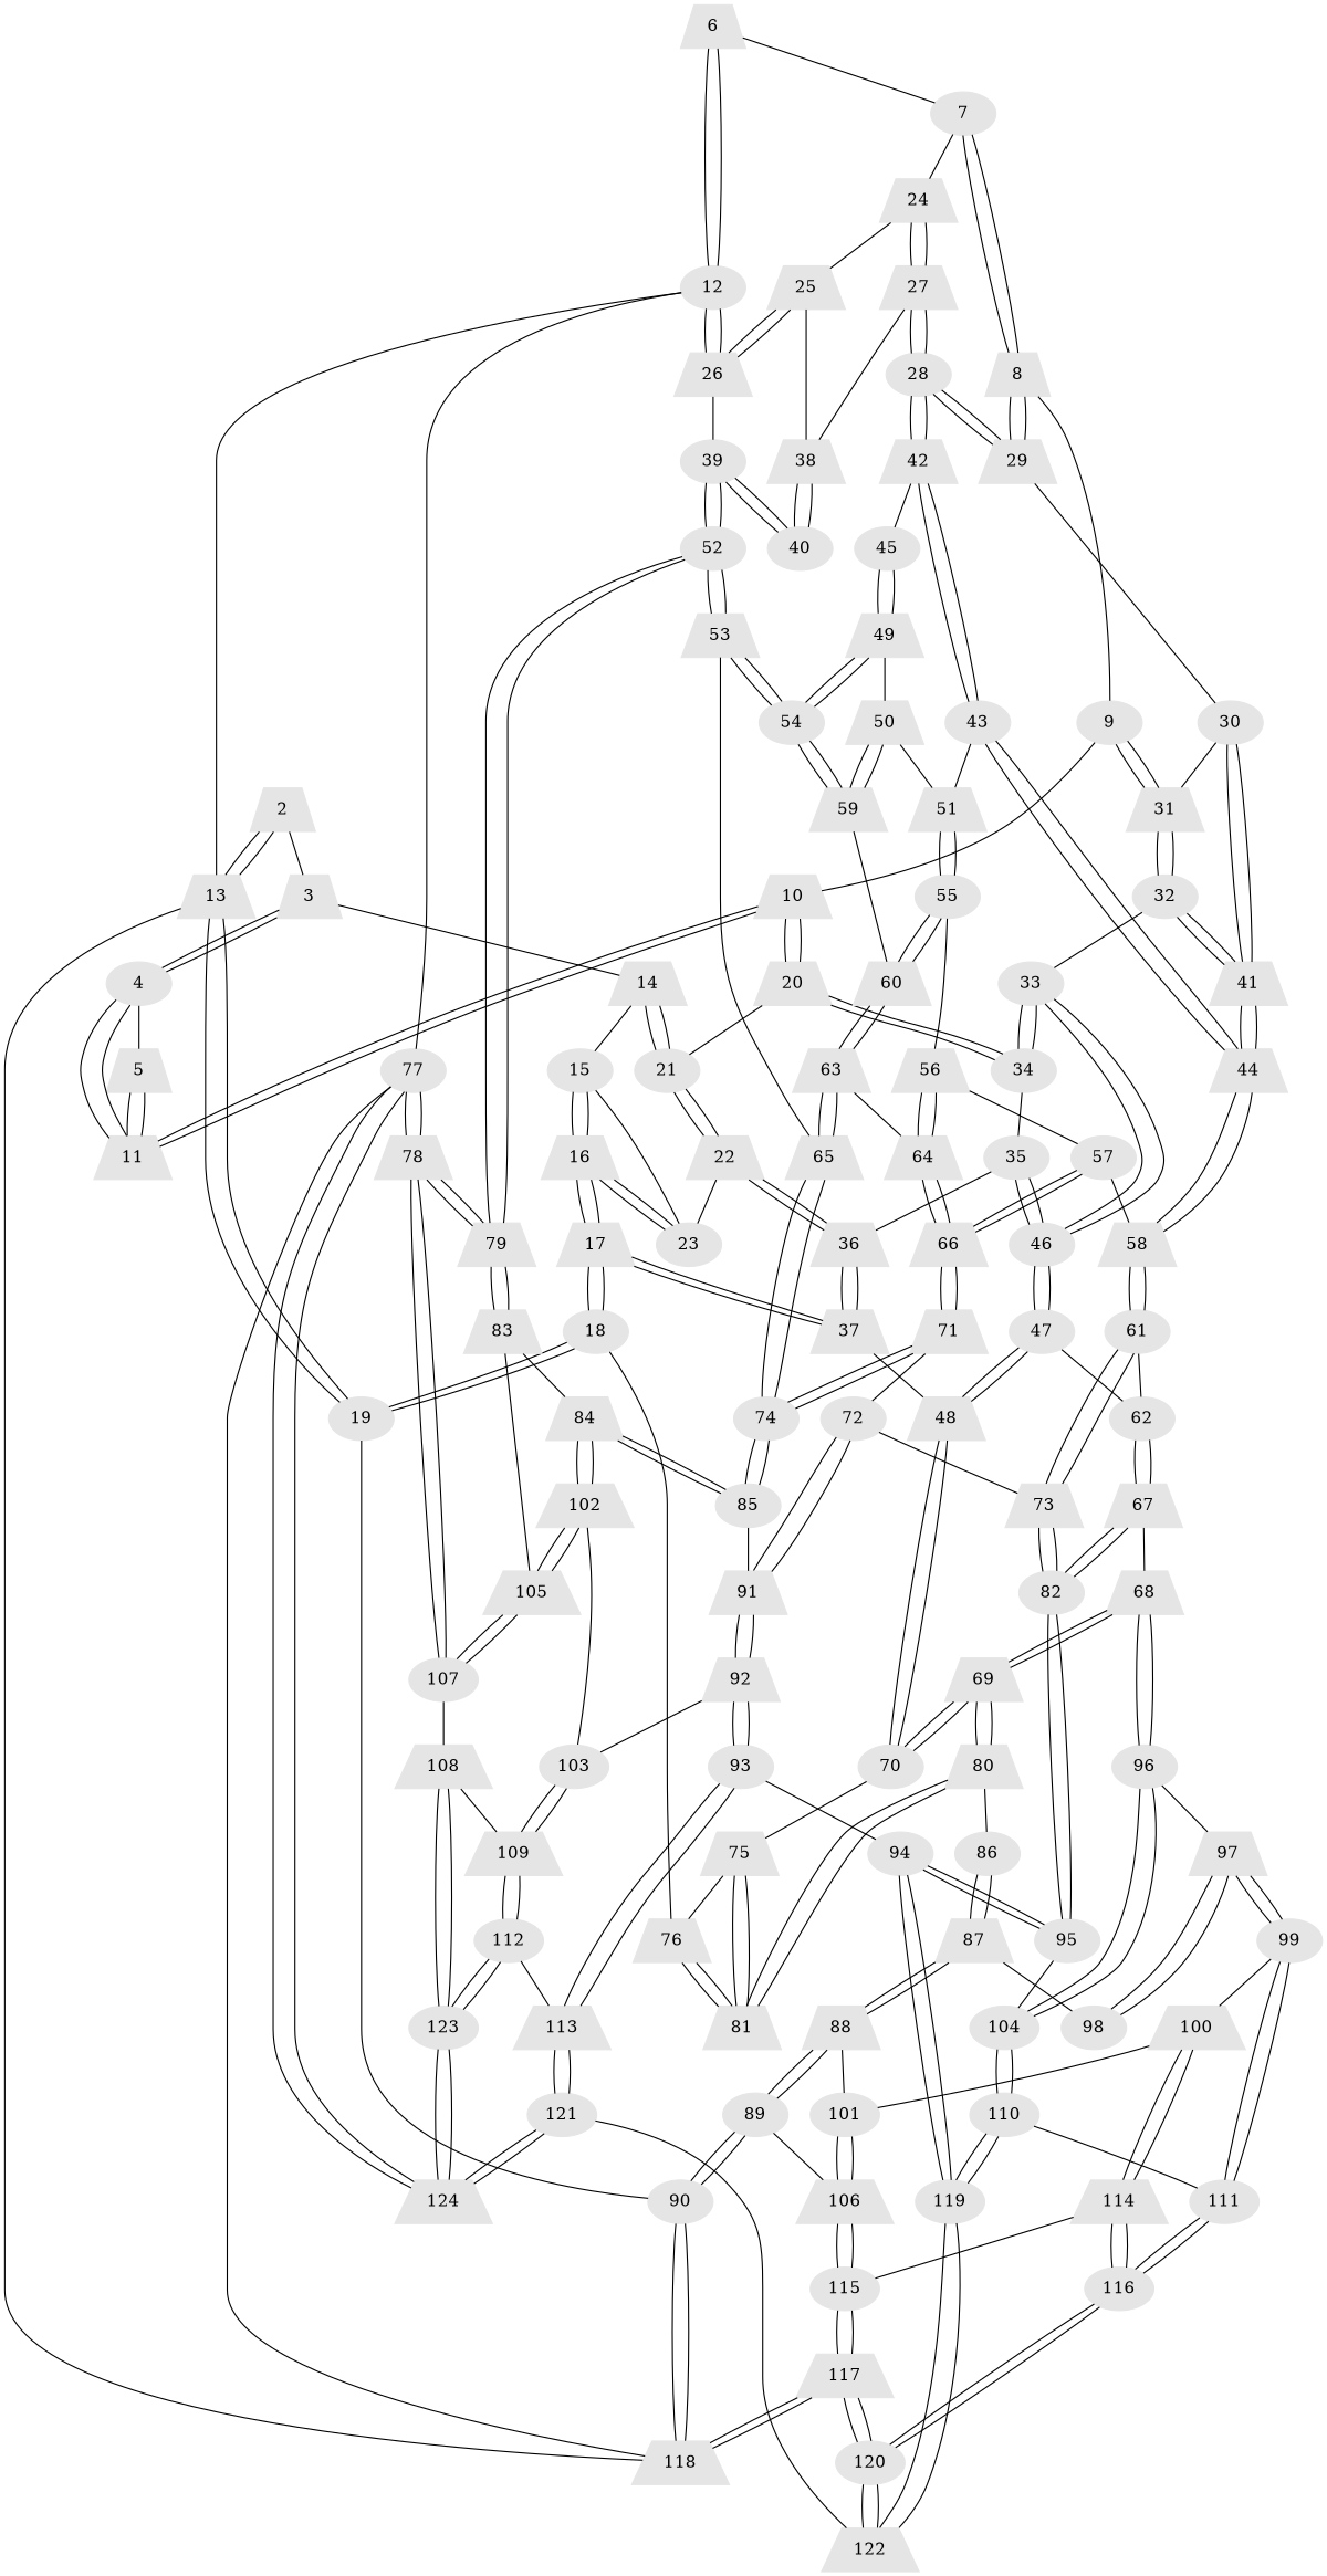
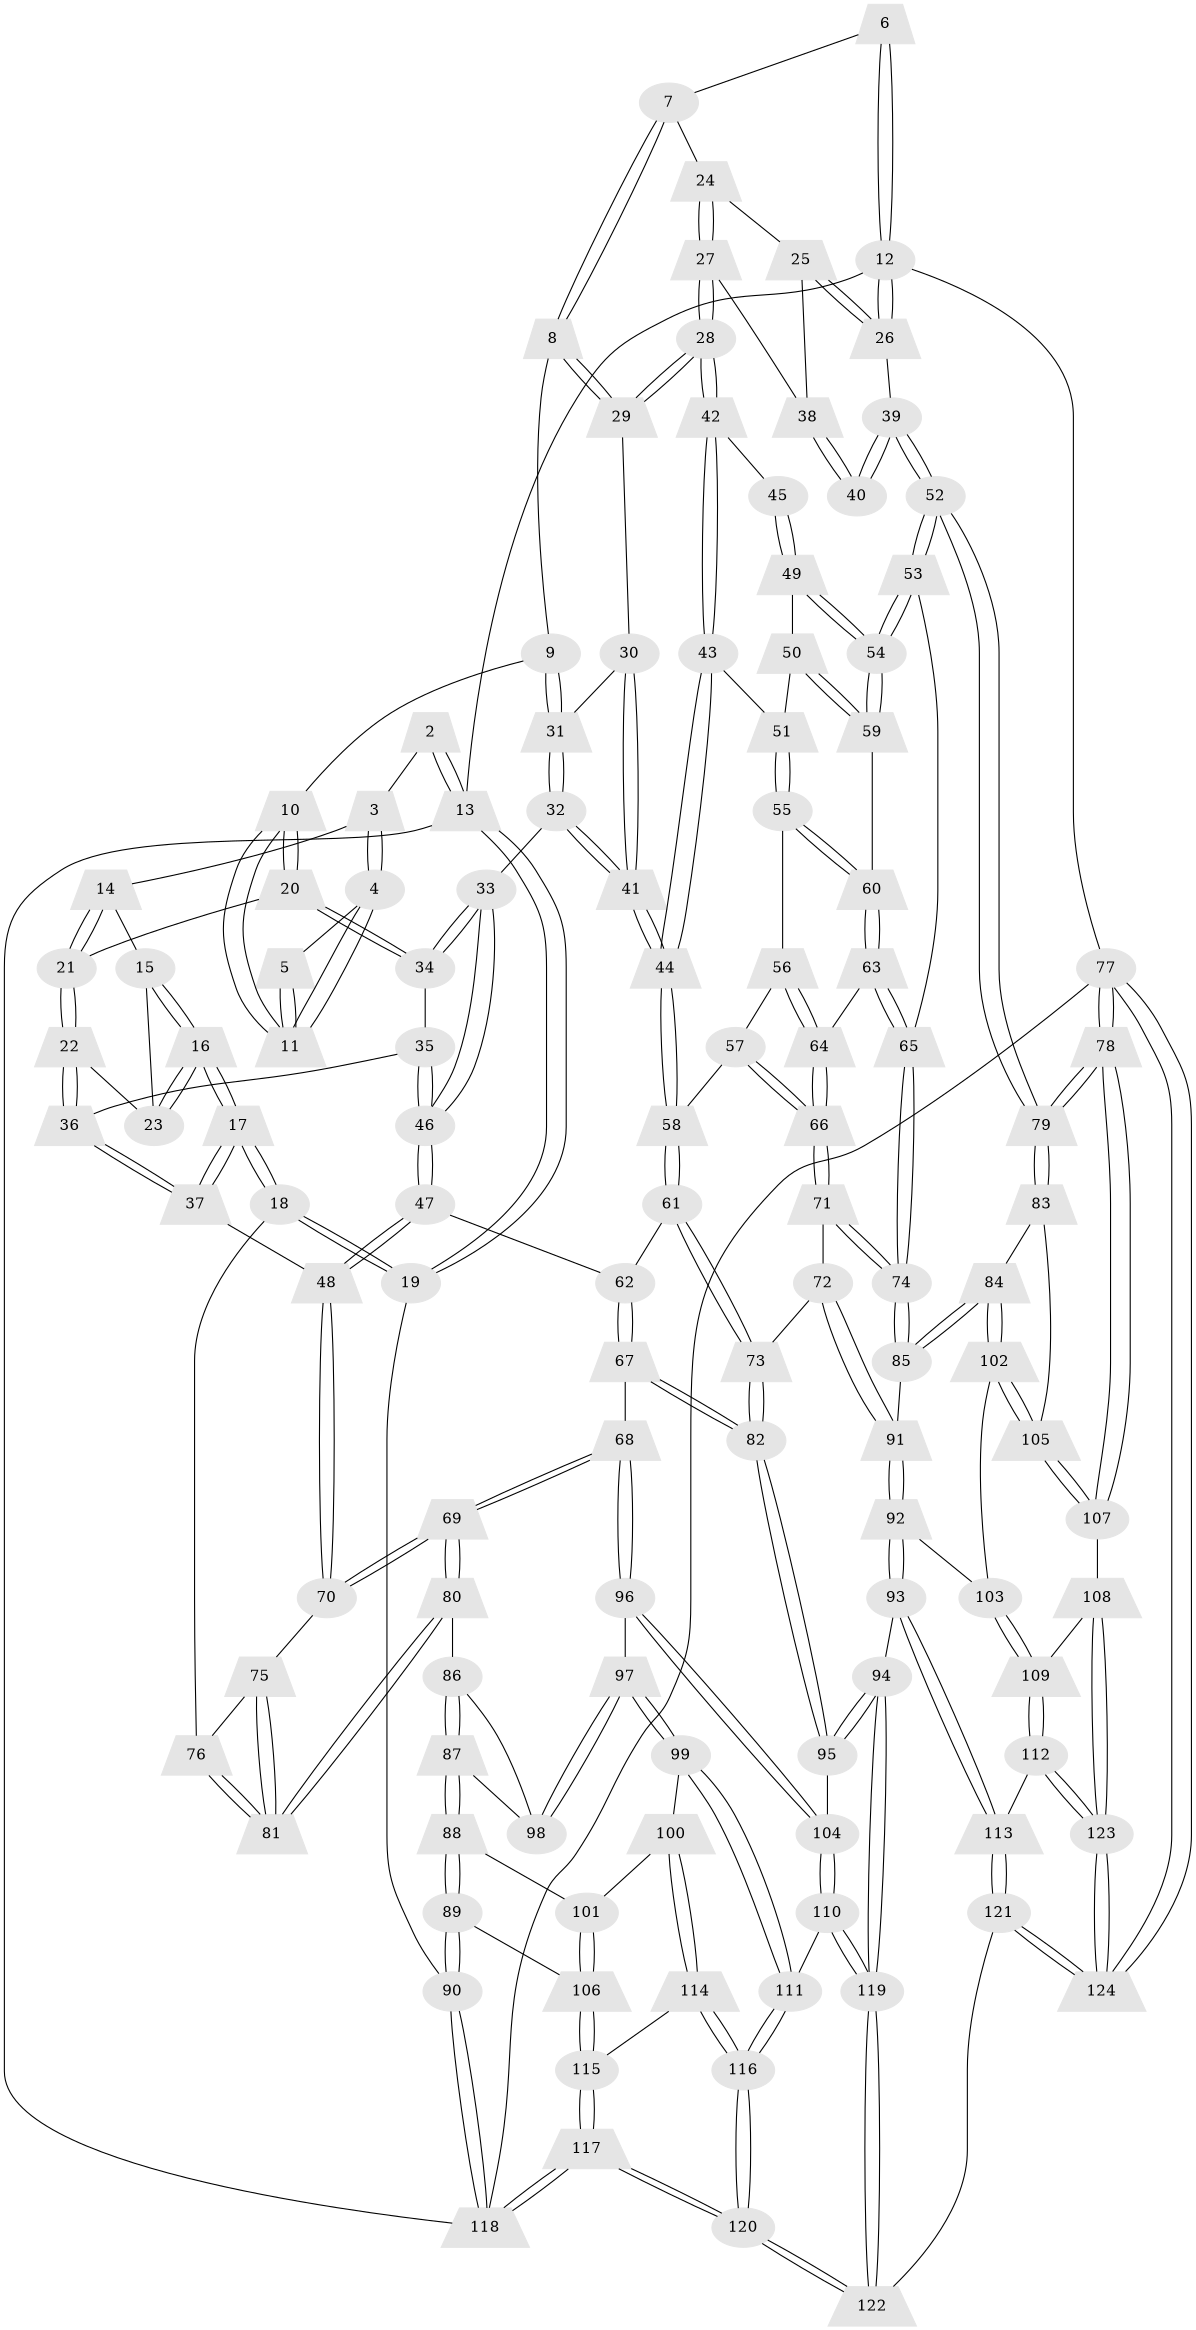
  graph {
    node [color=gray90 shape=trapezium style=filled]
    2
    3
    13
    7 [shape=ellipse]
    6
    12 [shape=ellipse]
    4 [shape=ellipse]
    14
    19 [shape=ellipse]
    118
    5
    11
    15 [shape=ellipse]
    21 [shape=ellipse]
    8
    24
    26
    77 [shape=ellipse]
    9 [shape=ellipse]
    29
    25
    27
    10
    31
    30 [shape=ellipse]
    20
    32 [shape=ellipse]
    34 [shape=ellipse]
    39 [shape=ellipse]
    78
    124
    90 [shape=ellipse]
    16
    23 [shape=ellipse]
    22
    17
    18 [shape=ellipse]
    37
    76
    48
    81
    35 [shape=ellipse]
    36
    38
    28 [shape=ellipse]
    40 [shape=ellipse]
    52 [shape=ellipse]
    42
    45 [shape=ellipse]
    43 [shape=ellipse]
    41
    44
    33 [shape=ellipse]
    46 [shape=ellipse]
    47 [shape=ellipse]
    70 [shape=ellipse]
    53
    79
    49
    58
    51
    55 [shape=ellipse]
    61 [shape=ellipse]
    50
    54 [shape=ellipse]
    62 [shape=ellipse]
    67
    75
    59
    60
    56
    65
    83
    74 [shape=ellipse]
    57 [shape=ellipse]
    64
    63
    66
    71
    73
    82 [shape=ellipse]
    68
    85 [shape=ellipse]
    72 [shape=ellipse]
    69
    96 [shape=ellipse]
    95 [shape=ellipse]
    80
    104 [shape=ellipse]
    97
    86 [shape=ellipse]
    91
    92
    107 [shape=ellipse]
    108
    84
    105
    87
    98 [shape=ellipse]
    102
    103 [shape=ellipse]
    88
    89 [shape=ellipse]
    101 [shape=ellipse]
    106
    115 [shape=ellipse]
    93 [shape=ellipse]
    94 [shape=ellipse]
    113
    109
    119 [shape=ellipse]
    121 [shape=ellipse]
    122
    110 [shape=ellipse]
    99 [shape=ellipse]
    100
    111 [shape=ellipse]
    114
    116 [shape=ellipse]
    112 [shape=ellipse]
    117
    123 [shape=ellipse]
    120 [shape=ellipse]
    2 -- 3
    2 -- 13
    2 -- 13
    3 -- 4
    3 -- 4
    3 -- 14
    13 -- 19
    13 -- 19
    13 -- 118
    7 -- 8
    7 -- 8
    7 -- 24
    6 -- 7
    6 -- 12
    6 -- 12
    12 -- 13
    12 -- 26
    12 -- 26
    12 -- 77
    4 -- 5
    4 -- 11
    4 -- 11
    14 -- 15
    14 -- 21
    14 -- 21
    19 -- 90
    5 -- 11
    5 -- 11
    15 -- 16
    15 -- 16
    15 -- 23
    21 -- 22
    21 -- 22
    8 -- 9
    8 -- 29
    8 -- 29
    24 -- 25
    24 -- 27
    24 -- 27
    26 -- 39
    77 -- 118
    77 -- 78
    77 -- 78
    77 -- 124
    77 -- 124
    9 -- 10
    9 -- 31
    9 -- 31
    29 -- 30
    25 -- 26
    25 -- 26
    25 -- 38
    27 -- 38
    27 -- 28
    27 -- 28
    10 -- 11
    10 -- 11
    10 -- 20
    10 -- 20
    31 -- 32
    31 -- 32
    30 -- 31
    30 -- 41
    30 -- 41
    20 -- 21
    20 -- 34
    20 -- 34
    32 -- 41
    32 -- 41
    32 -- 33
    34 -- 35
    39 -- 40
    39 -- 40
    39 -- 52
    39 -- 52
    78 -- 79
    78 -- 79
    78 -- 107
    78 -- 107
    90 -- 118
    90 -- 118
    16 -- 23
    16 -- 23
    16 -- 17
    16 -- 17
    22 -- 23
    22 -- 36
    22 -- 36
    17 -- 18
    17 -- 18
    17 -- 37
    17 -- 37
    18 -- 19
    18 -- 19
    18 -- 76
    37 -- 48
    76 -- 81
    76 -- 81
    48 -- 70
    48 -- 70
    35 -- 36
    35 -- 46
    35 -- 46
    36 -- 37
    36 -- 37
    38 -- 40
    38 -- 40
    28 -- 29
    28 -- 29
    28 -- 42
    28 -- 42
    52 -- 53
    52 -- 53
    52 -- 79
    52 -- 79
    42 -- 45
    42 -- 43
    42 -- 43
    45 -- 49
    45 -- 49
    43 -- 44
    43 -- 44
    43 -- 51
    41 -- 44
    41 -- 44
    44 -- 58
    44 -- 58
    33 -- 34
    33 -- 34
    33 -- 46
    33 -- 46
    46 -- 47
    46 -- 47
    47 -- 48
    47 -- 48
    47 -- 62
    70 -- 75
    53 -- 54
    53 -- 54
    53 -- 65
    79 -- 83
    79 -- 83
    49 -- 50
    49 -- 54
    49 -- 54
    58 -- 61
    58 -- 61
    51 -- 55
    51 -- 55
    55 -- 60
    55 -- 60
    55 -- 56
    61 -- 62
    61 -- 73
    61 -- 73
    50 -- 51
    50 -- 59
    50 -- 59
    54 -- 59
    54 -- 59
    62 -- 67
    62 -- 67
    67 -- 82
    67 -- 82
    67 -- 68
    75 -- 76
    75 -- 81
    75 -- 81
    59 -- 60
    60 -- 63
    60 -- 63
    56 -- 57
    56 -- 64
    56 -- 64
    65 -- 74
    65 -- 74
    83 -- 84
    83 -- 105
    74 -- 85
    74 -- 85
    57 -- 58
    57 -- 66
    57 -- 66
    64 -- 66
    64 -- 66
    63 -- 65
    63 -- 65
    63 -- 64
    66 -- 71
    66 -- 71
    71 -- 74
    71 -- 74
    71 -- 72
    73 -- 82
    73 -- 82
    82 -- 95
    82 -- 95
    68 -- 69
    68 -- 69
    68 -- 96
    68 -- 96
    85 -- 91
    72 -- 73
    72 -- 91
    72 -- 91
    69 -- 70
    69 -- 70
    69 -- 80
    69 -- 80
    96 -- 104
    96 -- 104
    96 -- 97
    95 -- 104
    80 -- 81
    80 -- 81
    80 -- 86
    104 -- 110
    104 -- 110
    97 -- 98
    97 -- 98
    97 -- 99
    97 -- 99
    86 -- 87
    86 -- 87
+   86 -- 98
    91 -- 92
    91 -- 92
    92 -- 103
    92 -- 93
    92 -- 93
    107 -- 108
    108 -- 109
    108 -- 123
    108 -- 123
    84 -- 85
    84 -- 85
    84 -- 102
    84 -- 102
    105 -- 107
    105 -- 107
    87 -- 98
    87 -- 88
    87 -- 88
    102 -- 105
    102 -- 105
    102 -- 103
    103 -- 109
    103 -- 109
    88 -- 89
    88 -- 89
    88 -- 101
    89 -- 90
    89 -- 90
    89 -- 106
    101 -- 106
    101 -- 106
    106 -- 115
    106 -- 115
    115 -- 117
    115 -- 117
    93 -- 94
    93 -- 113
    93 -- 113
    94 -- 95
    94 -- 95
    94 -- 119
    94 -- 119
    113 -- 121
    113 -- 121
    109 -- 112
    109 -- 112
    119 -- 122
    119 -- 122
    121 -- 124
    121 -- 124
    121 -- 122
    110 -- 119
    110 -- 119
    110 -- 111
    99 -- 100
    99 -- 111
    99 -- 111
    100 -- 101
    100 -- 114
    100 -- 114
    111 -- 116
    111 -- 116
    114 -- 115
    114 -- 116
    114 -- 116
    116 -- 120
    116 -- 120
    112 -- 113
    112 -- 123
    112 -- 123
    117 -- 118
    117 -- 118
    117 -- 120
    117 -- 120
    123 -- 124
    123 -- 124
    120 -- 122
    120 -- 122
  }
